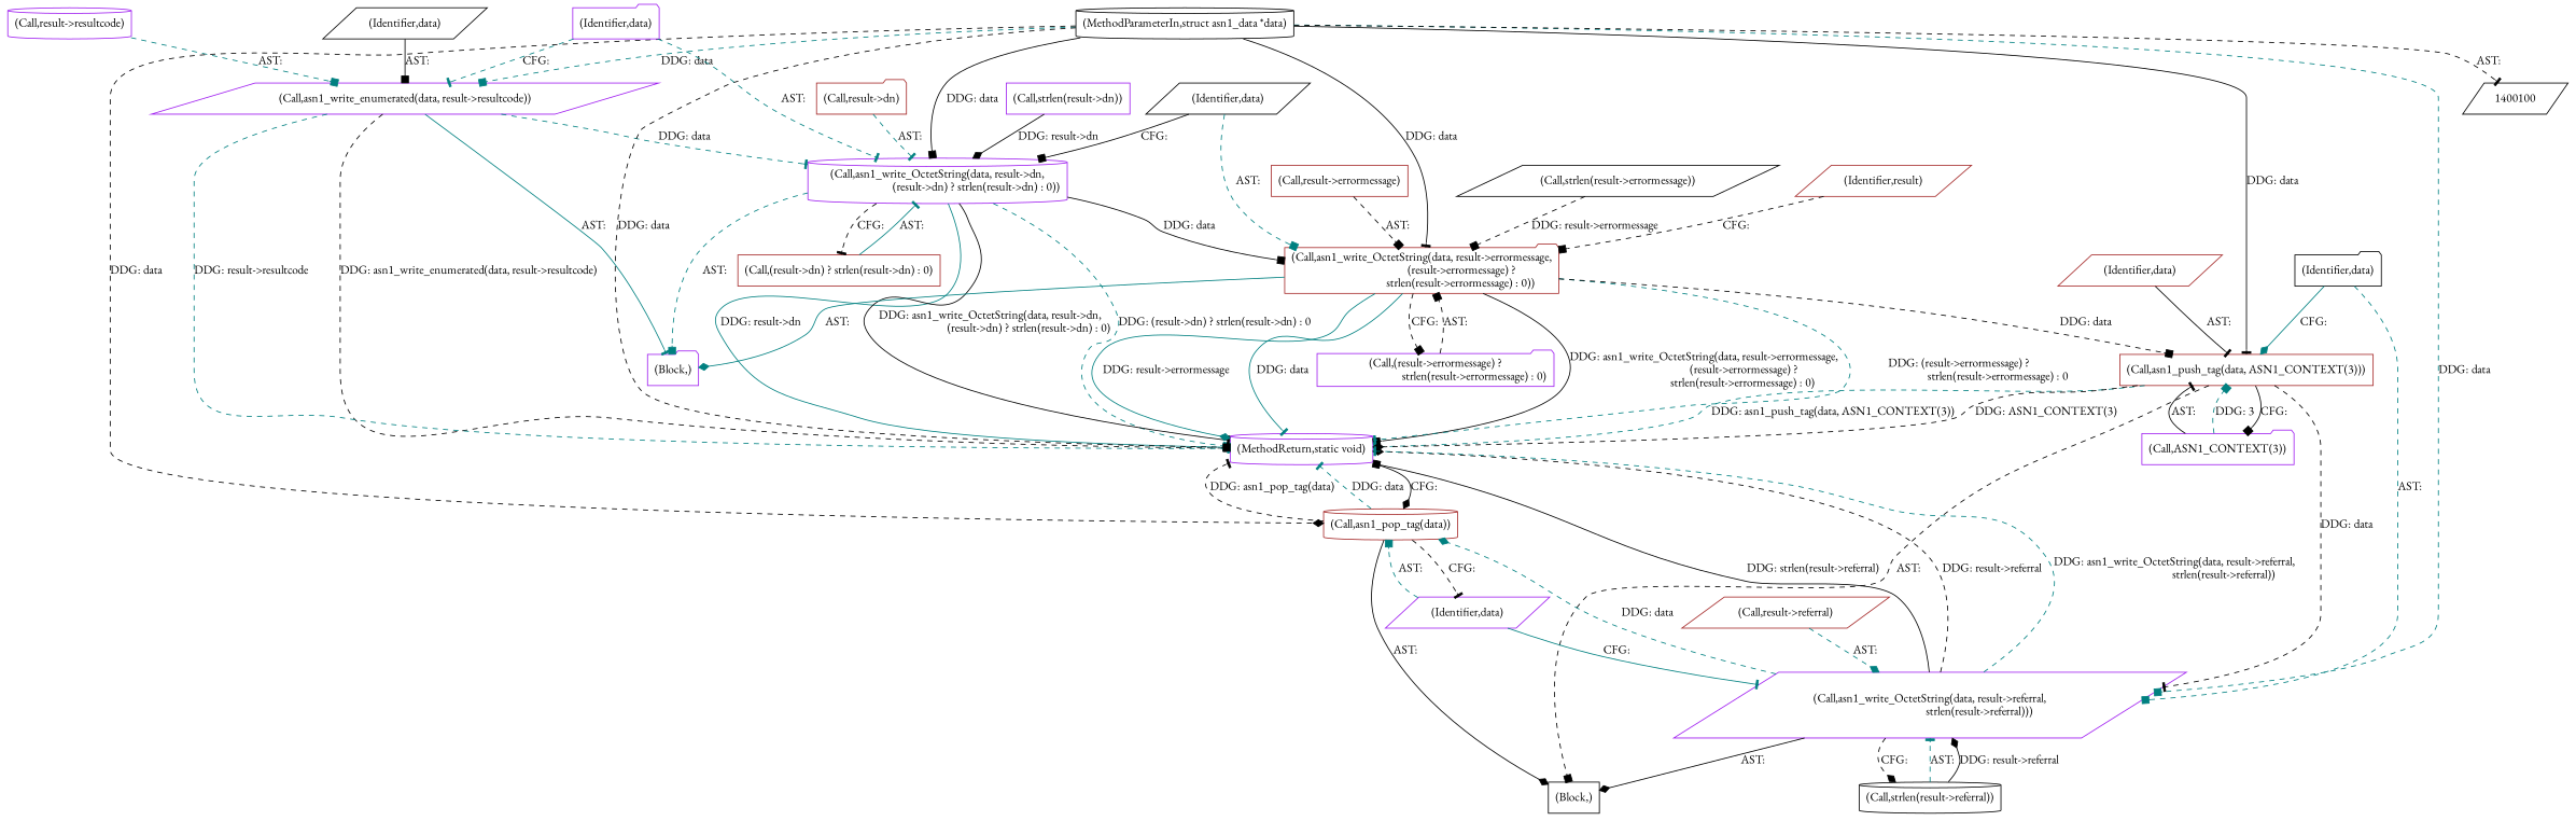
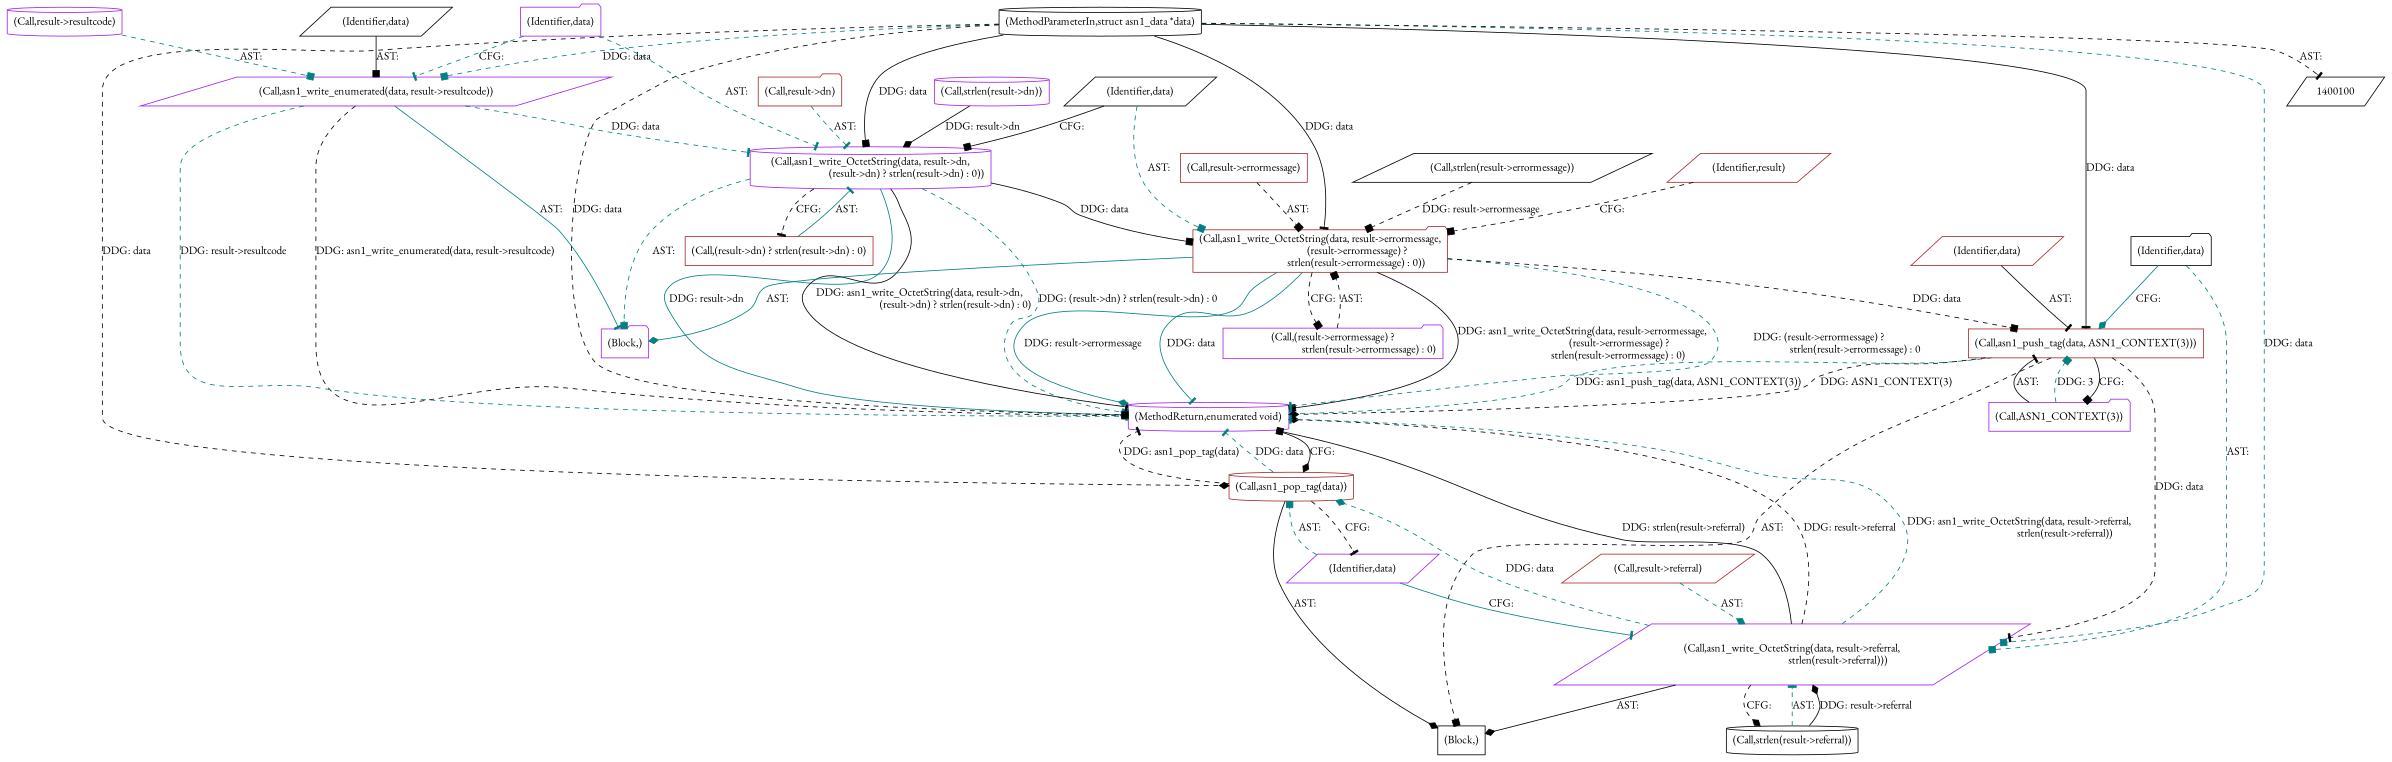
  digraph {
    fontname="EB Garamond"
    node [color=purple fontname="EB Garamond" shape=parallelogram]
    edge [arrowhead=box color=black fontname="EB Garamond" style=dashed]
    n1 [label="(Call,asn1_write_enumerated(data, result->resultcode))"]
    n2 [label="(Call,asn1_write_OctetString(data, result->dn,\n                              (result->dn) ? strlen(result->dn) : 0))" shape=cylinder]
-   n3 [label="(MethodReturn,static void)" shape=cylinder]
+   n3 [label="(MethodReturn,enumerated void)" shape=cylinder]
    n4 [label="(Block,)" shape=folder]
    n5 [color=brown label="(Call,asn1_write_OctetString(data, result->errormessage,\n                               (result->errormessage) ?\n                              strlen(result->errormessage) : 0))" shape=folder]
    n6 [color=brown label="(Call,(result->dn) ? strlen(result->dn) : 0)" shape=box]
    n7 [color=brown label="(Call,asn1_pop_tag(data))" shape=cylinder]
    n8 [label="(Call,result->resultcode)" shape=cylinder]
    n9 [color=black label="(MethodParameterIn,struct asn1_data *data)" shape=cylinder]
    n10 [color=brown label="(Call,asn1_push_tag(data, ASN1_CONTEXT(3)))" shape=box]
    n11 [label="(Call,asn1_write_OctetString(data, result->referral,\n                                      strlen(result->referral)))"]
    n12 [color=black label=1400100]
    n13 [label="(Call,(result->errormessage) ?\n                              strlen(result->errormessage) : 0)" shape=folder]
    n14 [color=black label="(Block,)" shape=box]
    n15 [label="(Call,ASN1_CONTEXT(3))" shape=folder]
    n16 [color=black label="(Call,strlen(result->referral))" shape=cylinder]
    n17 [label="(Identifier,data)"]
    n18 [color=brown label="(Identifier,result)"]
    n19 [color=brown label="(Identifier,data)"]
    n20 [color=brown label="(Call,result->dn)" shape=folder]
    n21 [label="(Identifier,data)" shape=folder]
-   n22 [label="(Call,strlen(result->dn))" shape=box]
+   n22 [label="(Call,strlen(result->dn))" shape=cylinder]
    n23 [color=brown label="(Call,result->referral)"]
    n24 [color=black label="(Identifier,data)" shape=folder]
    n25 [color=black label="(Identifier,data)"]
    n26 [color=brown label="(Call,result->errormessage)" shape=box]
    n27 [color=black label="(Call,strlen(result->errormessage))"]
    n28 [color=black label="(Identifier,data)"]
    n1 -> n2 [arrowhead=tee color=teal label="DDG: data"]
    n1 -> n3 [label="DDG: asn1_write_enumerated(data, result->resultcode)"]
    n1 -> n3 [arrowhead=tee color=teal label="DDG: result->resultcode"]
    n1 -> n4 [arrowhead=tee color=teal label="AST: " style=solid]
    n2 -> n3 [color=teal label="DDG: (result->dn) ? strlen(result->dn) : 0"]
    n2 -> n3 [color=teal label="DDG: result->dn" style=solid]
    n2 -> n3 [arrowhead=tee label="DDG: asn1_write_OctetString(data, result->dn,\n                              (result->dn) ? strlen(result->dn) : 0)" style=solid]
    n2 -> n4 [color=teal label="AST: "]
    n2 -> n5 [label="DDG: data" style=solid]
    n2 -> n6 [arrowhead=tee label="CFG: "]
    n3 -> n7 [arrowhead=diamond label="CFG: " style=solid]
    n5 -> n3 [arrowhead=diamond color=teal label="DDG: result->errormessage" style=solid]
    n5 -> n3 [arrowhead=tee color=teal label="DDG: data" style=solid]
    n5 -> n3 [label="DDG: asn1_write_OctetString(data, result->errormessage,\n                               (result->errormessage) ?\n                              strlen(result->errormessage) : 0)" style=solid]
    n5 -> n3 [arrowhead=tee color=teal label="DDG: (result->errormessage) ?\n                              strlen(result->errormessage) : 0"]
    n5 -> n4 [arrowhead=diamond color=teal label="AST: " style=solid]
    n5 -> n10 [label="DDG: data"]
    n5 -> n13 [label="CFG: "]
    n6 -> n2 [arrowhead=tee color=teal label="AST: " style=solid]
    n7 -> n3 [arrowhead=tee label="DDG: asn1_pop_tag(data)"]
    n7 -> n3 [arrowhead=tee color=teal label="DDG: data"]
    n7 -> n14 [arrowhead=diamond label="AST: " style=solid]
    n7 -> n17 [arrowhead=tee label="CFG: "]
    n8 -> n1 [color=teal label="AST: "]
    n9 -> n1 [color=teal label="DDG: data"]
    n9 -> n2 [label="DDG: data" style=solid]
    n9 -> n3 [label="DDG: data"]
    n9 -> n5 [arrowhead=tee label="DDG: data" style=solid]
    n9 -> n7 [arrowhead=diamond label="DDG: data"]
    n9 -> n10 [arrowhead=tee label="DDG: data" style=solid]
    n9 -> n11 [color=teal label="DDG: data"]
    n9 -> n12 [arrowhead=tee label="AST: "]
    n10 -> n3 [arrowhead=tee color=teal label="DDG: asn1_push_tag(data, ASN1_CONTEXT(3))"]
    n10 -> n3 [arrowhead=diamond label="DDG: ASN1_CONTEXT(3)"]
    n10 -> n11 [arrowhead=tee label="DDG: data"]
    n10 -> n14 [label="AST: "]
    n10 -> n15 [label="CFG: " style=solid]
    n11 -> n3 [label="DDG: strlen(result->referral)" style=solid]
    n11 -> n3 [arrowhead=diamond label="DDG: result->referral"]
    n11 -> n3 [arrowhead=tee color=teal label="DDG: asn1_write_OctetString(data, result->referral,\n                                      strlen(result->referral))"]
    n11 -> n7 [arrowhead=diamond color=teal label="DDG: data"]
    n11 -> n14 [arrowhead=diamond label="AST: " style=solid]
    n11 -> n16 [arrowhead=diamond label="CFG: "]
    n13 -> n5 [label="AST: "]
    n15 -> n10 [arrowhead=tee label="AST: " style=solid]
    n15 -> n10 [color=teal label="DDG: 3"]
    n16 -> n11 [arrowhead=tee color=teal label="AST: "]
    n16 -> n11 [arrowhead=diamond label="DDG: result->referral" style=solid]
    n17 -> n7 [color=teal label="AST: "]
    n17 -> n11 [arrowhead=tee color=teal label="CFG: " style=solid]
    n18 -> n5 [label="CFG: "]
    n19 -> n10 [arrowhead=tee label="AST: " style=solid]
    n20 -> n2 [arrowhead=tee color=teal label="AST: "]
    n21 -> n1 [arrowhead=tee color=teal label="CFG: "]
    n21 -> n2 [arrowhead=tee color=teal label="AST: "]
    n22 -> n2 [arrowhead=diamond label="DDG: result->dn" style=solid]
    n23 -> n11 [arrowhead=diamond color=teal label="AST: "]
    n24 -> n10 [arrowhead=diamond color=teal label="CFG: " style=solid]
    n24 -> n11 [color=teal label="AST: "]
    n25 -> n2 [label="CFG: " style=solid]
    n25 -> n5 [color=teal label="AST: "]
    n26 -> n5 [label="AST: "]
    n27 -> n5 [label="DDG: result->errormessage"]
    n28 -> n1 [label="AST: " style=solid]
  }
